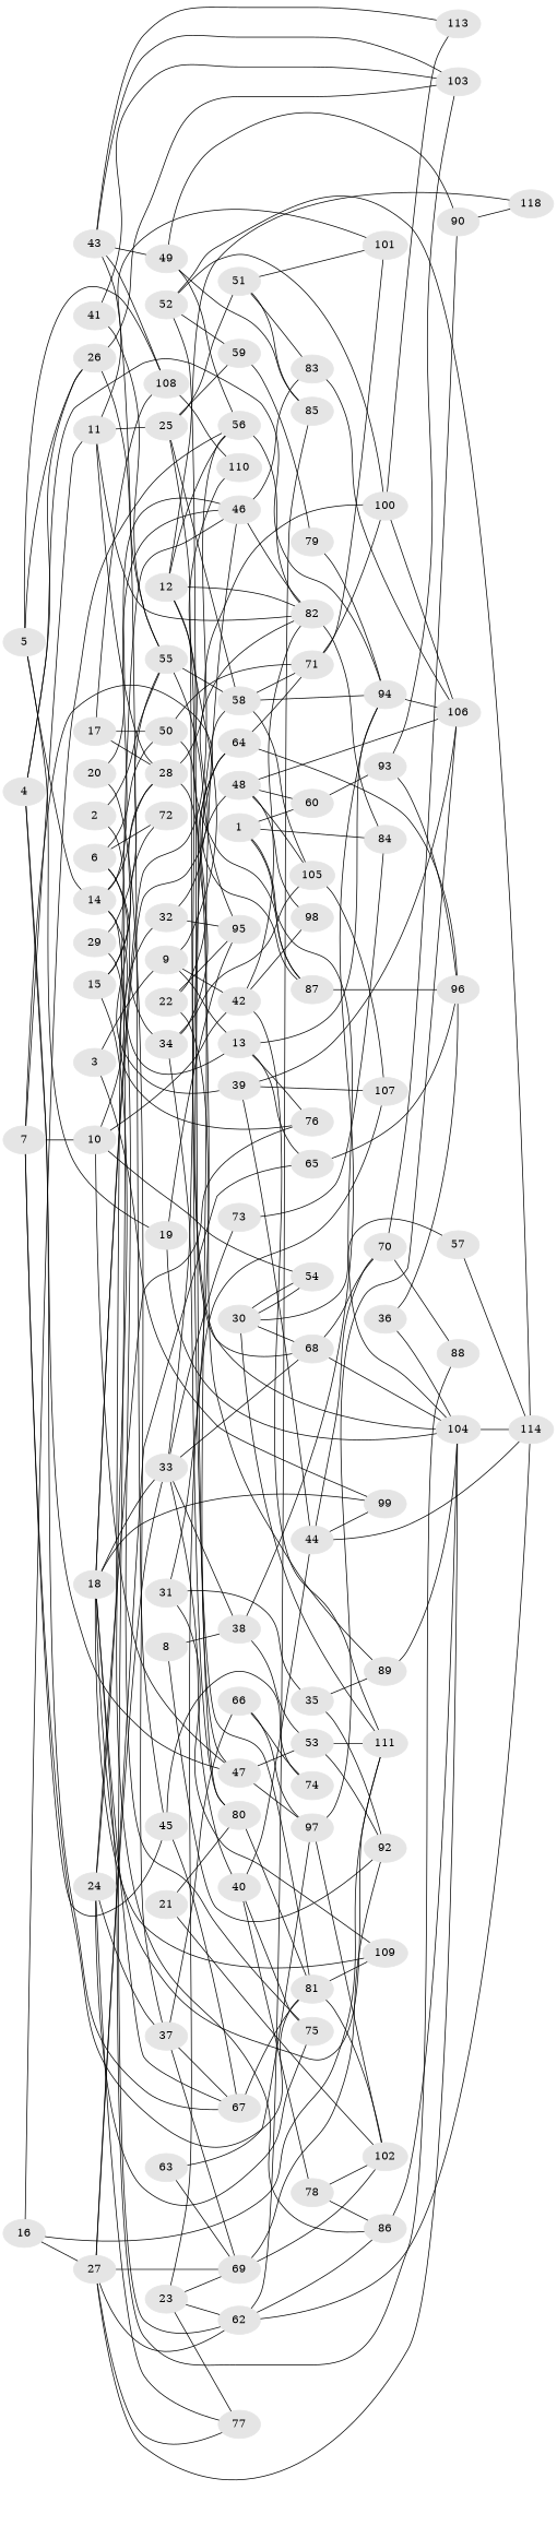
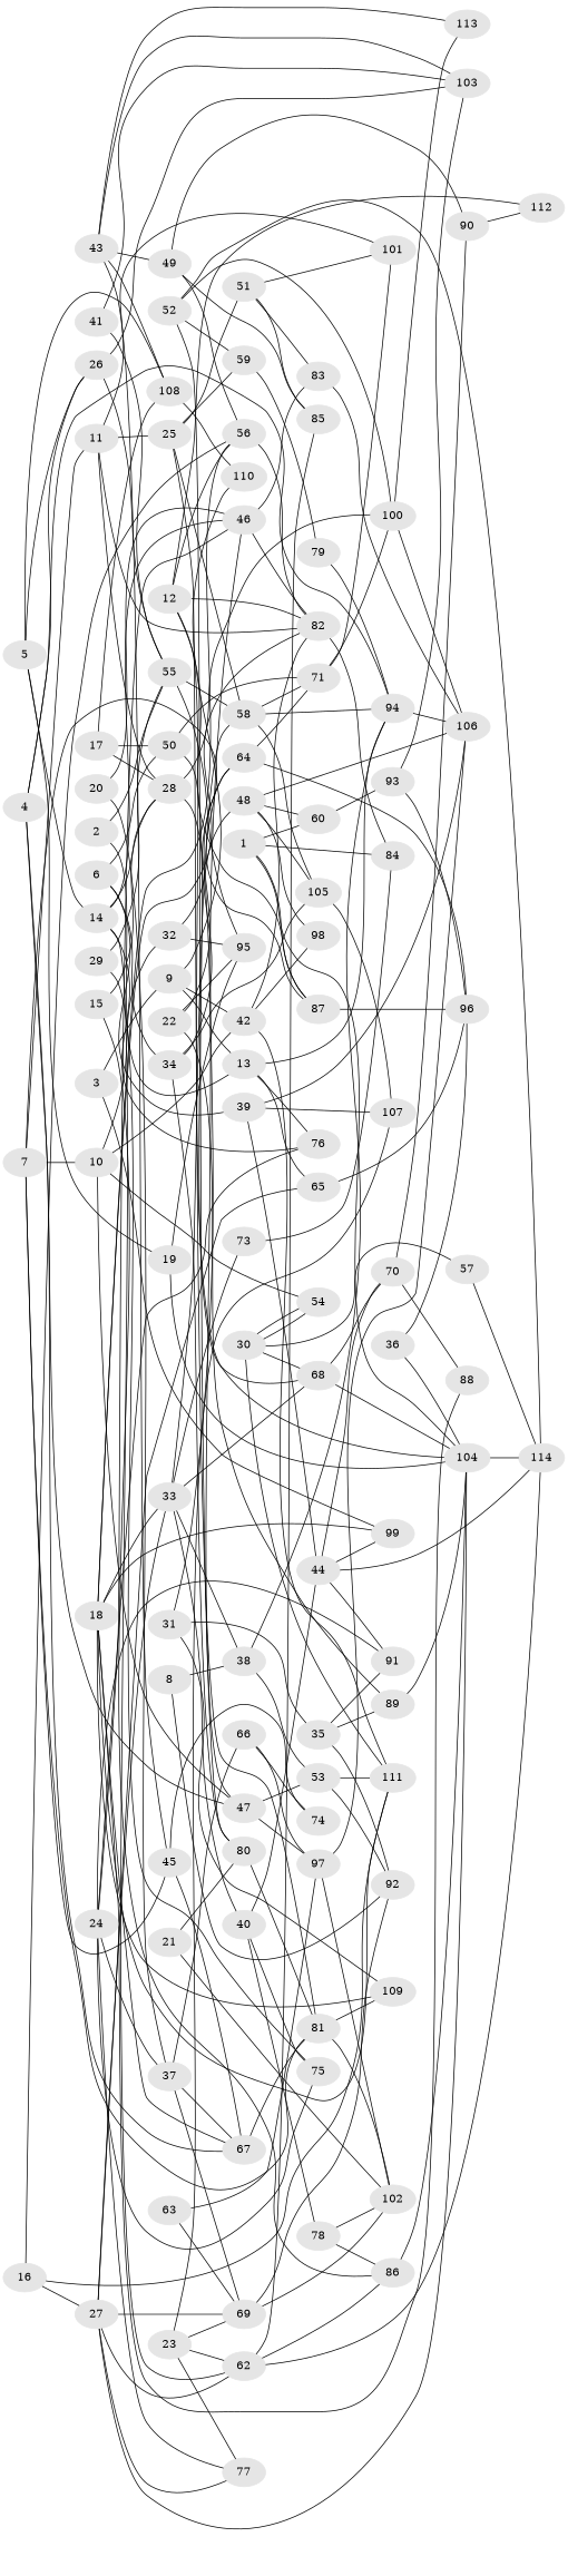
  graph {
    rankdir=LR
    node [color=gray90 style=filled]
    1
    60
    84
    87
    104
    93
    96
    114
    2
    13
    55
    94
    65
    76
    95
    58
    3
    9
    99
    42
    110
    4
    26
    47
    67
    103
    53
    97
    81
    106
    5
    14
    19
    108
    28
    46
    62
    6
    34
    39
    50
-   72
    80
    64
    105
    107
    44
    68
    71
    7
    10
    11
    45
    32
    54
    25
    82
    101
    74
    109
    102
    8
    38
    92
    111
    98
    18
    56
    33
    88
    48
    51
    59
    100
    12
-   112 [label=118]
+   112
    83
    86
    85
    15
    16
    27
    69
    77
    17
    40
    73
    20
    37
    66
    21
    22
    89
    23
    24
    75
+   91
    79
    113
    29
    30
    57
    70
    31
    35
    78
    36
    41
    43
    49
    90
    52
    63
    1 -- 60
    1 -- 84
    1 -- 87
    1 -- 104
    60 -- 93
    87 -- 96
    104 -- 114
    93 -- 96
    93 -- 103
    2 -- 13
    2 -- 55
    13 -- 94
    13 -- 65
    13 -- 76
    55 -- 95
    55 -- 58
    94 -- 106
    65 -- 96
    58 -- 94
    58 -- 105
    58 -- 71
    3 -- 9
    3 -- 99
    9 -- 13
    9 -- 42
    9 -- 110
    42 -- 82
    42 -- 111
    42 -- 98
    4 -- 94
    4 -- 26
    4 -- 47
    4 -- 67
    26 -- 55
    26 -- 103
    47 -- 53
    47 -- 97
    67 -- 81
    53 -- 92
    53 -- 111
    97 -- 106
    97 -- 102
    81 -- 109
    81 -- 102
    5 -- 26
    5 -- 14
    5 -- 19
    5 -- 108
    14 -- 76
    14 -- 28
    14 -- 46
    14 -- 62
    19 -- 104
    19 -- 95
    108 -- 110
    28 -- 47
    28 -- 100
    46 -- 82
    46 -- 83
    62 -- 114
    62 -- 86
    62 -- 85
    6 -- 34
    6 -- 39
    6 -- 50
-   6 -- 72
    34 -- 80
    34 -- 64
    34 -- 105
    39 -- 106
    39 -- 107
    39 -- 44
    50 -- 68
    50 -- 71
    80 -- 81
    64 -- 96
    64 -- 71
    105 -- 107
    44 -- 114
    44 -- 99
+   44 -- 91
    44 -- 70
    68 -- 104
    68 -- 70
    71 -- 101
    71 -- 100
    7 -- 87
    7 -- 81
    7 -- 10
    7 -- 11
    7 -- 45
    10 -- 42
    10 -- 47
    10 -- 32
    10 -- 54
    11 -- 28
    11 -- 25
    11 -- 82
    11 -- 101
    45 -- 67
    45 -- 74
    32 -- 95
    32 -- 48
    25 -- 58
    25 -- 81
    25 -- 51
    25 -- 59
    82 -- 84
    8 -- 38
    8 -- 92
    38 -- 94
    38 -- 53
    18 -- 99
    18 -- 67
    18 -- 82
    18 -- 109
    18 -- 111
    18 -- 56
    18 -- 33
    18 -- 88
    56 -- 82
    33 -- 58
    33 -- 68
    33 -- 38
    33 -- 40
    33 -- 73
    48 -- 60
    48 -- 106
    48 -- 105
    48 -- 98
    51 -- 101
    51 -- 83
    51 -- 85
    59 -- 79
    100 -- 106
    100 -- 113
    12 -- 87
    12 -- 104
    12 -- 82
    12 -- 56
    12 -- 112
    83 -- 106
    86 -- 104
    15 -- 28
-   15 -- 72
    15 -- 86
    16 -- 111
    16 -- 56
    16 -- 27
    27 -- 104
    27 -- 65
    27 -- 62
    27 -- 33
    27 -- 69
    27 -- 77
    69 -- 102
    69 -- 92
    17 -- 108
    17 -- 28
    17 -- 50
    40 -- 44
    40 -- 75
    40 -- 78
    73 -- 84
    20 -- 46
    20 -- 37
    37 -- 67
    37 -- 69
    37 -- 66
    66 -- 97
    66 -- 74
    21 -- 80
    21 -- 102
    22 -- 95
    22 -- 64
    22 -- 89
    89 -- 104
    23 -- 62
    23 -- 107
    23 -- 69
    23 -- 77
    24 -- 76
    24 -- 46
    24 -- 77
    24 -- 37
    24 -- 75
+   24 -- 91
    79 -- 94
    29 -- 55
    29 -- 75
    30 -- 68
    30 -- 54
    30 -- 54
    30 -- 111
    30 -- 57
    57 -- 114
    70 -- 88
    70 -- 90
    31 -- 46
    31 -- 109
    31 -- 35
    35 -- 92
    35 -- 89
+   35 -- 91
    78 -- 102
    78 -- 86
    36 -- 104
    36 -- 96
    41 -- 55
    41 -- 103
    43 -- 103
    43 -- 108
    43 -- 45
    43 -- 113
    43 -- 49
    49 -- 56
    49 -- 85
    49 -- 90
    90 -- 112
    52 -- 114
    52 -- 80
    52 -- 59
    52 -- 100
    63 -- 97
    63 -- 69
  }
